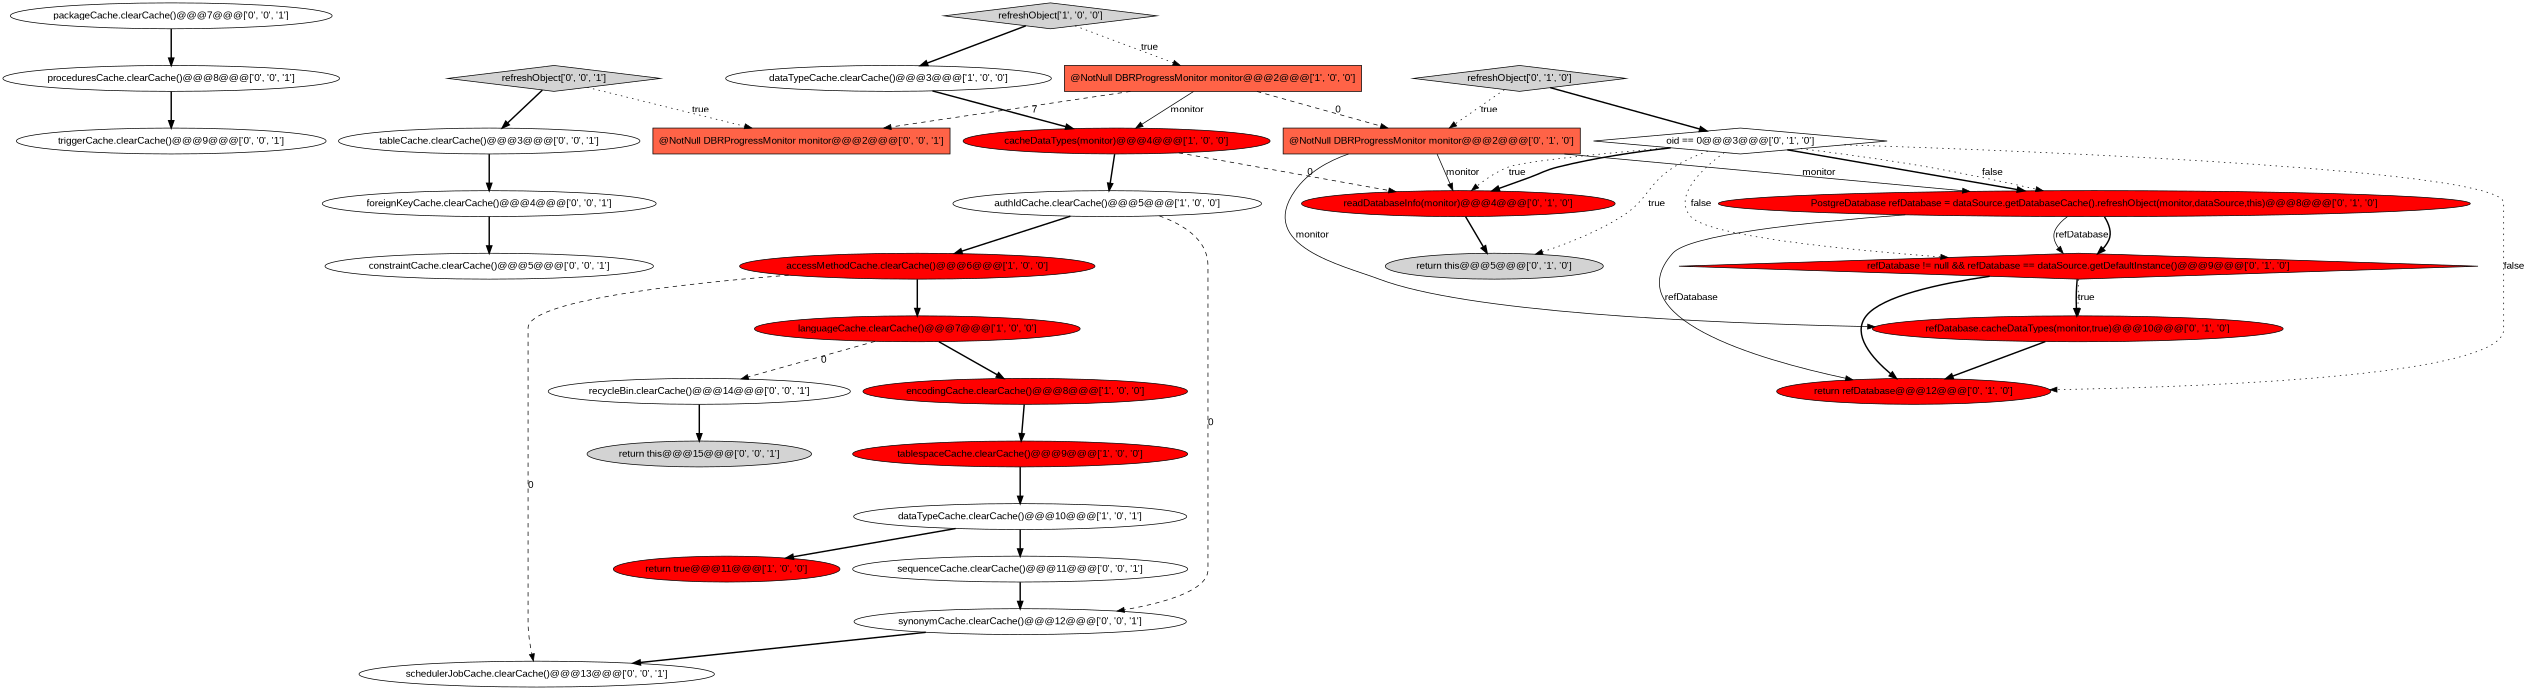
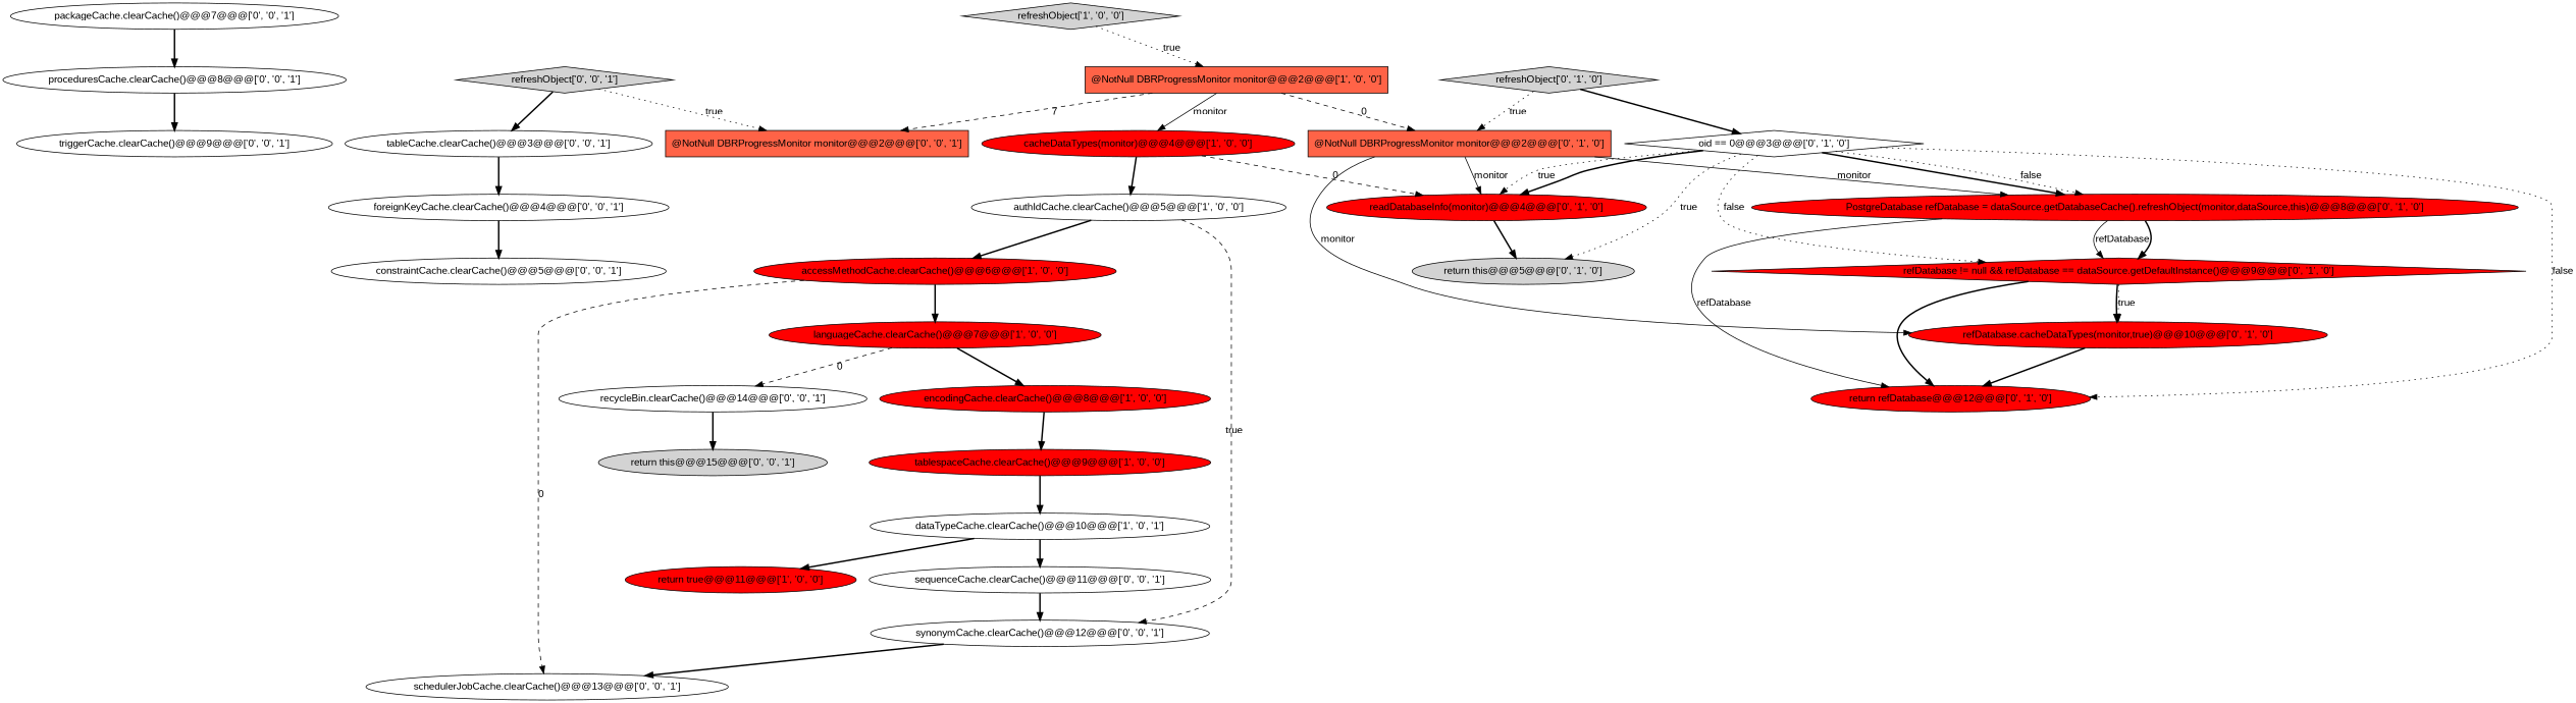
  digraph {
    fontname="Liberation Sans"
    node [fillcolor=white fontname="Liberation Sans" shape=ellipse style=filled]
    edge [fontname="Liberation Sans" style=bold]
    n1 [label="triggerCache.clearCache()@@@9@@@['0', '0', '1']"]
    n2 [label="dataTypeCache.clearCache()@@@10@@@['1', '0', '1']"]
    n3 [label="sequenceCache.clearCache()@@@11@@@['0', '0', '1']"]
    n4 [fillcolor=red label="return true@@@11@@@['1', '0', '0']"]
    n5 [label="recycleBin.clearCache()@@@14@@@['0', '0', '1']"]
    n6 [fillcolor=lightgray label="return this@@@15@@@['0', '0', '1']"]
    n7 [label="synonymCache.clearCache()@@@12@@@['0', '0', '1']"]
-   n8 [label="dataTypeCache.clearCache()@@@3@@@['1', '0', '0']"]
    n9 [fillcolor=red label="cacheDataTypes(monitor)@@@4@@@['1', '0', '0']"]
    n10 [label="authIdCache.clearCache()@@@5@@@['1', '0', '0']"]
    n11 [fillcolor=red label="readDatabaseInfo(monitor)@@@4@@@['0', '1', '0']"]
    n12 [label="schedulerJobCache.clearCache()@@@13@@@['0', '0', '1']"]
    n13 [label="proceduresCache.clearCache()@@@8@@@['0', '0', '1']"]
    n14 [fillcolor=red label="PostgreDatabase refDatabase = dataSource.getDatabaseCache().refreshObject(monitor,dataSource,this)@@@8@@@['0', '1', '0']"]
    n15 [fillcolor=red label="refDatabase != null && refDatabase == dataSource.getDefaultInstance()@@@9@@@['0', '1', '0']" shape=diamond]
    n16 [fillcolor=red label="return refDatabase@@@12@@@['0', '1', '0']"]
    n17 [fillcolor=red label="refDatabase.cacheDataTypes(monitor,true)@@@10@@@['0', '1', '0']"]
    n18 [fillcolor=red label="accessMethodCache.clearCache()@@@6@@@['1', '0', '0']"]
    n19 [fillcolor=red label="languageCache.clearCache()@@@7@@@['1', '0', '0']"]
    n20 [label="packageCache.clearCache()@@@7@@@['0', '0', '1']"]
    n21 [fillcolor=red label="tablespaceCache.clearCache()@@@9@@@['1', '0', '0']"]
    n22 [fillcolor=lightgray label="return this@@@5@@@['0', '1', '0']"]
    n23 [fillcolor=red label="encodingCache.clearCache()@@@8@@@['1', '0', '0']"]
    n24 [fillcolor=lightgray label="refreshObject['0', '0', '1']" shape=diamond]
    n25 [fillcolor=tomato label="@NotNull DBRProgressMonitor monitor@@@2@@@['0', '0', '1']" shape=box]
    n26 [label="tableCache.clearCache()@@@3@@@['0', '0', '1']"]
    n27 [label="foreignKeyCache.clearCache()@@@4@@@['0', '0', '1']"]
    n28 [label="oid == 0@@@3@@@['0', '1', '0']" shape=diamond]
    n29 [fillcolor=tomato label="@NotNull DBRProgressMonitor monitor@@@2@@@['1', '0', '0']" shape=box]
    n30 [fillcolor=tomato label="@NotNull DBRProgressMonitor monitor@@@2@@@['0', '1', '0']" shape=box]
    n31 [label="constraintCache.clearCache()@@@5@@@['0', '0', '1']"]
    n32 [fillcolor=lightgray label="refreshObject['0', '1', '0']" shape=diamond]
    n33 [fillcolor=lightgray label="refreshObject['1', '0', '0']" shape=diamond]
    n2 -> n3
    n2 -> n4
    n3 -> n7
    n5 -> n6
    n7 -> n12
-   n8 -> n9
    n9 -> n10
    n9 -> n11 [label=0 style=dashed]
-   n10 -> n7 [label=0 style=dashed]
+   n10 -> n7 [label=true style=dashed]
    n10 -> n18
    n11 -> n22
    n13 -> n1
    n14 -> n15 [label=refDatabase style=solid]
    n14 -> n15
    n14 -> n16 [label=refDatabase style=solid]
    n15 -> n16
    n15 -> n17
    n15 -> n17 [label=true style=dotted]
    n17 -> n16
    n18 -> n12 [label=0 style=dashed]
    n18 -> n19
    n19 -> n5 [label=0 style=dashed]
    n19 -> n23
    n20 -> n13
    n21 -> n2
    n23 -> n21
    n24 -> n25 [label=true style=dotted]
    n24 -> n26
    n26 -> n27
    n27 -> n31
    n28 -> n11
    n28 -> n11 [label=true style=dotted]
    n28 -> n14
    n28 -> n14 [label=false style=dotted]
    n28 -> n15 [label=false style=dotted]
    n28 -> n16 [label=false style=dotted]
    n28 -> n22 [label=true style=dotted]
    n29 -> n9 [label=monitor style=solid]
    n29 -> n25 [label=7 style=dashed]
    n29 -> n30 [label=0 style=dashed]
    n30 -> n11 [label=monitor style=solid]
    n30 -> n14 [label=monitor style=solid]
    n30 -> n17 [label=monitor style=solid]
    n32 -> n28
    n32 -> n30 [label=true style=dotted]
-   n33 -> n8
    n33 -> n29 [label=true style=dotted]
  }
